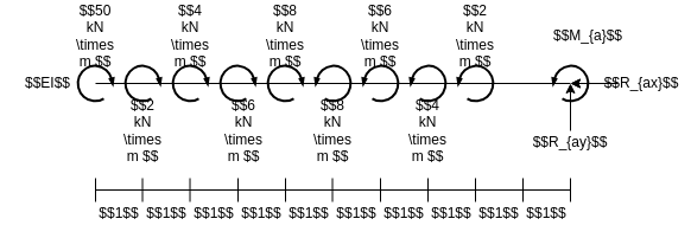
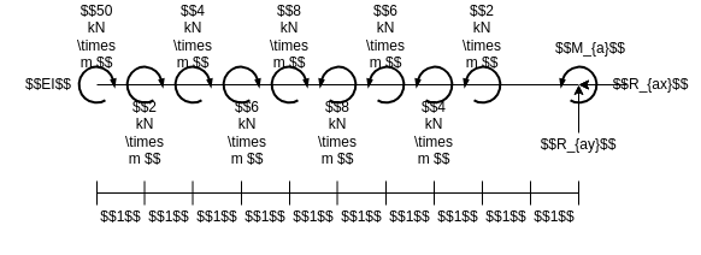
  <mxCell id="0" />
  <mxCell id="1" parent="0" />
  <mxCell id="2" value="" style="endArrow=none;html=1;startArrow=none;" edge="1" parent="1"><mxGeometry width="50" height="50" relative="1" as="geometry"><mxPoint x="80" y="70" as="sourcePoint" /><mxPoint x="480" y="70" as="targetPoint" /></mxGeometry></mxCell>
  <mxCell id="3" value="" style="endArrow=classic;html=1;" edge="1" parent="1"><mxGeometry width="50" height="50" relative="1" as="geometry"><mxPoint x="520" y="70" as="sourcePoint" /><mxPoint x="480" y="70" as="targetPoint" /></mxGeometry></mxCell>
  <mxCell id="4" value="" style="endArrow=classic;html=1;startArrow=none;" edge="1" parent="1"><mxGeometry width="50" height="50" relative="1" as="geometry"><mxPoint x="490" y="70" as="sourcePoint" /><mxPoint x="480" y="70" as="targetPoint" /></mxGeometry></mxCell>
  <mxCell id="5" value="&lt;div&gt;$$R_{ay}$$&lt;/div&gt;" style="text;html=1;strokeColor=none;fillColor=none;align=center;verticalAlign=middle;whiteSpace=wrap;rounded=0;" vertex="1" parent="1"><mxGeometry x="460" y="110" width="40" height="20" as="geometry" /></mxCell>
  <mxCell id="6" value="$$50 kN \times m $$" style="text;html=1;strokeColor=none;fillColor=none;align=center;verticalAlign=middle;whiteSpace=wrap;rounded=0;" vertex="1" parent="1"><mxGeometry x="60" y="20" width="40" height="20" as="geometry" /></mxCell>
  <mxCell id="7" value="$$EI$$" style="text;html=1;strokeColor=none;fillColor=none;align=center;verticalAlign=middle;whiteSpace=wrap;rounded=0;" vertex="1" parent="1"><mxGeometry x="20" y="60" width="40" height="20" as="geometry" /></mxCell>
  <mxCell id="8" value="" style="group" vertex="1" connectable="0" parent="1"><mxGeometry x="80" y="150" width="400" height="40" as="geometry" /></mxCell>
  <mxCell id="9" value="" style="endArrow=none;html=1;" edge="1" parent="8"><mxGeometry width="50" height="50" relative="1" as="geometry"><mxPoint y="10" as="sourcePoint" /><mxPoint x="400" y="10" as="targetPoint" /></mxGeometry></mxCell>
  <mxCell id="10" value="" style="endArrow=none;html=1;" edge="1" parent="8"><mxGeometry width="50" height="50" relative="1" as="geometry"><mxPoint y="20" as="sourcePoint" /><mxPoint as="targetPoint" /></mxGeometry></mxCell>
  <mxCell id="11" value="" style="endArrow=none;html=1;" edge="1" parent="8"><mxGeometry width="50" height="50" relative="1" as="geometry"><mxPoint x="39.52" y="20" as="sourcePoint" /><mxPoint x="39.52" as="targetPoint" /></mxGeometry></mxCell>
  <mxCell id="12" value="" style="endArrow=none;html=1;" edge="1" parent="8"><mxGeometry width="50" height="50" relative="1" as="geometry"><mxPoint x="79.52" y="20" as="sourcePoint" /><mxPoint x="79.52" as="targetPoint" /></mxGeometry></mxCell>
  <mxCell id="13" value="" style="endArrow=none;html=1;" edge="1" parent="8"><mxGeometry width="50" height="50" relative="1" as="geometry"><mxPoint x="120" y="20" as="sourcePoint" /><mxPoint x="120" as="targetPoint" /></mxGeometry></mxCell>
  <mxCell id="14" value="" style="endArrow=none;html=1;" edge="1" parent="8"><mxGeometry width="50" height="50" relative="1" as="geometry"><mxPoint x="160" y="20" as="sourcePoint" /><mxPoint x="160" as="targetPoint" /></mxGeometry></mxCell>
  <mxCell id="15" value="" style="endArrow=none;html=1;" edge="1" parent="8"><mxGeometry width="50" height="50" relative="1" as="geometry"><mxPoint x="199.52" y="20" as="sourcePoint" /><mxPoint x="199.52" as="targetPoint" /></mxGeometry></mxCell>
  <mxCell id="16" value="" style="endArrow=none;html=1;" edge="1" parent="8"><mxGeometry width="50" height="50" relative="1" as="geometry"><mxPoint x="240" y="20" as="sourcePoint" /><mxPoint x="240" as="targetPoint" /></mxGeometry></mxCell>
  <mxCell id="17" value="" style="endArrow=none;html=1;" edge="1" parent="8"><mxGeometry width="50" height="50" relative="1" as="geometry"><mxPoint x="280" y="20" as="sourcePoint" /><mxPoint x="280" as="targetPoint" /></mxGeometry></mxCell>
  <mxCell id="18" value="" style="endArrow=none;html=1;" edge="1" parent="8"><mxGeometry width="50" height="50" relative="1" as="geometry"><mxPoint x="320" y="20" as="sourcePoint" /><mxPoint x="320" as="targetPoint" /></mxGeometry></mxCell>
  <mxCell id="19" value="" style="endArrow=none;html=1;" edge="1" parent="8"><mxGeometry width="50" height="50" relative="1" as="geometry"><mxPoint x="360" y="20" as="sourcePoint" /><mxPoint x="360" as="targetPoint" /></mxGeometry></mxCell>
  <mxCell id="20" value="" style="endArrow=none;html=1;" edge="1" parent="8"><mxGeometry width="50" height="50" relative="1" as="geometry"><mxPoint x="400" y="20" as="sourcePoint" /><mxPoint x="400" as="targetPoint" /></mxGeometry></mxCell>
  <mxCell id="21" value="$$1$$" style="text;html=1;strokeColor=none;fillColor=none;align=center;verticalAlign=middle;whiteSpace=wrap;rounded=0;" vertex="1" parent="8"><mxGeometry y="20" width="40" height="20" as="geometry" /></mxCell>
  <mxCell id="22" value="$$1$$" style="text;html=1;strokeColor=none;fillColor=none;align=center;verticalAlign=middle;whiteSpace=wrap;rounded=0;" vertex="1" parent="8"><mxGeometry x="40" y="20" width="40" height="20" as="geometry" /></mxCell>
  <mxCell id="23" value="$$1$$" style="text;html=1;strokeColor=none;fillColor=none;align=center;verticalAlign=middle;whiteSpace=wrap;rounded=0;" vertex="1" parent="8"><mxGeometry x="80" y="20" width="40" height="20" as="geometry" /></mxCell>
  <mxCell id="24" value="$$1$$" style="text;html=1;strokeColor=none;fillColor=none;align=center;verticalAlign=middle;whiteSpace=wrap;rounded=0;" vertex="1" parent="8"><mxGeometry x="120" y="20" width="40" height="20" as="geometry" /></mxCell>
  <mxCell id="25" value="$$1$$" style="text;html=1;strokeColor=none;fillColor=none;align=center;verticalAlign=middle;whiteSpace=wrap;rounded=0;" vertex="1" parent="8"><mxGeometry x="160" y="20" width="40" height="20" as="geometry" /></mxCell>
  <mxCell id="26" value="$$1$$" style="text;html=1;strokeColor=none;fillColor=none;align=center;verticalAlign=middle;whiteSpace=wrap;rounded=0;" vertex="1" parent="8"><mxGeometry x="200" y="20" width="40" height="20" as="geometry" /></mxCell>
  <mxCell id="27" value="$$1$$" style="text;html=1;strokeColor=none;fillColor=none;align=center;verticalAlign=middle;whiteSpace=wrap;rounded=0;" vertex="1" parent="8"><mxGeometry x="240" y="20" width="40" height="20" as="geometry" /></mxCell>
  <mxCell id="28" value="$$1$$" style="text;html=1;strokeColor=none;fillColor=none;align=center;verticalAlign=middle;whiteSpace=wrap;rounded=0;" vertex="1" parent="8"><mxGeometry x="280" y="20" width="40" height="20" as="geometry" /></mxCell>
  <mxCell id="29" value="$$1$$" style="text;html=1;strokeColor=none;fillColor=none;align=center;verticalAlign=middle;whiteSpace=wrap;rounded=0;" vertex="1" parent="8"><mxGeometry x="320" y="20" width="40" height="20" as="geometry" /></mxCell>
  <mxCell id="30" value="$$1$$" style="text;html=1;strokeColor=none;fillColor=none;align=center;verticalAlign=middle;whiteSpace=wrap;rounded=0;" vertex="1" parent="8"><mxGeometry x="360" y="20" width="40" height="20" as="geometry" /></mxCell>
  <mxCell id="31" value="&lt;div&gt;$$R_{ax}$$&lt;/div&gt;" style="text;html=1;strokeColor=none;fillColor=none;align=center;verticalAlign=middle;whiteSpace=wrap;rounded=0;" vertex="1" parent="1"><mxGeometry x="520" y="60" width="40" height="20" as="geometry" /></mxCell>
- <mxCell id="32" value="&lt;div&gt;$$M_{a}$$&lt;/div&gt;" style="text;html=1;strokeColor=none;fillColor=none;align=center;verticalAlign=middle;whiteSpace=wrap;rounded=0;" vertex="1" parent="1"><mxGeometry x="475" y="20" width="40" height="20" as="geometry" /></mxCell>
+ <mxCell id="32" value="&lt;div&gt;$$M_{a}$$&lt;/div&gt;" style="text;html=1;strokeColor=none;fillColor=none;align=center;verticalAlign=middle;whiteSpace=wrap;rounded=0;" vertex="1" parent="1"><mxGeometry x="470" y="30" width="40" height="20" as="geometry" /></mxCell>
  <mxCell id="33" value="" style="verticalLabelPosition=bottom;html=1;verticalAlign=top;strokeWidth=2;shape=mxgraph.lean_mapping.physical_pull;pointerEvents=1;sketch=0;rotation=-180;flipH=1;" vertex="1" parent="1"><mxGeometry x="105" y="55" width="30" height="30" as="geometry" /></mxCell>
  <mxCell id="34" value="" style="endArrow=classic;html=1;" edge="1" parent="1"><mxGeometry width="50" height="50" relative="1" as="geometry"><mxPoint x="480" y="110" as="sourcePoint" /><mxPoint x="480" y="70" as="targetPoint" /></mxGeometry></mxCell>
  <mxCell id="35" value="" style="verticalLabelPosition=bottom;html=1;verticalAlign=top;strokeWidth=2;shape=mxgraph.lean_mapping.physical_pull;pointerEvents=1;sketch=0;rotation=-180;flipH=0;" vertex="1" parent="1"><mxGeometry x="465" y="55" width="30" height="30" as="geometry" /></mxCell>
  <mxCell id="36" value="" style="verticalLabelPosition=bottom;html=1;verticalAlign=top;strokeWidth=2;shape=mxgraph.lean_mapping.physical_pull;pointerEvents=1;sketch=0;rotation=-180;flipH=1;" vertex="1" parent="1"><mxGeometry x="65" y="55" width="30" height="30" as="geometry" /></mxCell>
  <mxCell id="37" value="" style="verticalLabelPosition=bottom;html=1;verticalAlign=top;strokeWidth=2;shape=mxgraph.lean_mapping.physical_pull;pointerEvents=1;sketch=0;rotation=-180;flipH=1;" vertex="1" parent="1"><mxGeometry x="185" y="55" width="30" height="30" as="geometry" /></mxCell>
  <mxCell id="38" value="" style="verticalLabelPosition=bottom;html=1;verticalAlign=top;strokeWidth=2;shape=mxgraph.lean_mapping.physical_pull;pointerEvents=1;sketch=0;rotation=-180;flipH=1;" vertex="1" parent="1"><mxGeometry x="145" y="55" width="30" height="30" as="geometry" /></mxCell>
  <mxCell id="39" value="" style="verticalLabelPosition=bottom;html=1;verticalAlign=top;strokeWidth=2;shape=mxgraph.lean_mapping.physical_pull;pointerEvents=1;sketch=0;rotation=-180;flipH=1;" vertex="1" parent="1"><mxGeometry x="225" y="55" width="30" height="30" as="geometry" /></mxCell>
  <mxCell id="40" value="" style="verticalLabelPosition=bottom;html=1;verticalAlign=top;strokeWidth=2;shape=mxgraph.lean_mapping.physical_pull;pointerEvents=1;sketch=0;rotation=-180;flipH=0;" vertex="1" parent="1"><mxGeometry x="265" y="55" width="30" height="30" as="geometry" /></mxCell>
  <mxCell id="41" value="" style="verticalLabelPosition=bottom;html=1;verticalAlign=top;strokeWidth=2;shape=mxgraph.lean_mapping.physical_pull;pointerEvents=1;sketch=0;rotation=-180;flipH=0;" vertex="1" parent="1"><mxGeometry x="305" y="55" width="30" height="30" as="geometry" /></mxCell>
  <mxCell id="42" value="" style="verticalLabelPosition=bottom;html=1;verticalAlign=top;strokeWidth=2;shape=mxgraph.lean_mapping.physical_pull;pointerEvents=1;sketch=0;rotation=-180;flipH=0;" vertex="1" parent="1"><mxGeometry x="345" y="55" width="30" height="30" as="geometry" /></mxCell>
  <mxCell id="43" value="" style="verticalLabelPosition=bottom;html=1;verticalAlign=top;strokeWidth=2;shape=mxgraph.lean_mapping.physical_pull;pointerEvents=1;sketch=0;rotation=-180;flipH=0;" vertex="1" parent="1"><mxGeometry x="385" y="55" width="30" height="30" as="geometry" /></mxCell>
  <mxCell id="44" value="$$2 kN \times m $$" style="text;html=1;strokeColor=none;fillColor=none;align=center;verticalAlign=middle;whiteSpace=wrap;rounded=0;" vertex="1" parent="1"><mxGeometry x="100" y="100" width="40" height="20" as="geometry" /></mxCell>
  <mxCell id="45" value="$$4 kN \times m $$" style="text;html=1;strokeColor=none;fillColor=none;align=center;verticalAlign=middle;whiteSpace=wrap;rounded=0;" vertex="1" parent="1"><mxGeometry x="140" y="20" width="40" height="20" as="geometry" /></mxCell>
  <mxCell id="46" value="$$6 kN \times m $$" style="text;html=1;strokeColor=none;fillColor=none;align=center;verticalAlign=middle;whiteSpace=wrap;rounded=0;" vertex="1" parent="1"><mxGeometry x="185" y="100" width="40" height="20" as="geometry" /></mxCell>
  <mxCell id="47" value="$$8 kN \times m $$" style="text;html=1;strokeColor=none;fillColor=none;align=center;verticalAlign=middle;whiteSpace=wrap;rounded=0;" vertex="1" parent="1"><mxGeometry x="220" y="20" width="40" height="20" as="geometry" /></mxCell>
  <mxCell id="48" value="$$6 kN \times m $$" style="text;html=1;strokeColor=none;fillColor=none;align=center;verticalAlign=middle;whiteSpace=wrap;rounded=0;" vertex="1" parent="1"><mxGeometry x="300" y="20" width="40" height="20" as="geometry" /></mxCell>
  <mxCell id="49" value="$$8 kN \times m $$" style="text;html=1;strokeColor=none;fillColor=none;align=center;verticalAlign=middle;whiteSpace=wrap;rounded=0;" vertex="1" parent="1"><mxGeometry x="260" y="100" width="40" height="20" as="geometry" /></mxCell>
  <mxCell id="50" value="$$4 kN \times m $$" style="text;html=1;strokeColor=none;fillColor=none;align=center;verticalAlign=middle;whiteSpace=wrap;rounded=0;" vertex="1" parent="1"><mxGeometry x="340" y="100" width="40" height="20" as="geometry" /></mxCell>
  <mxCell id="51" value="$$2 kN \times m $$" style="text;html=1;strokeColor=none;fillColor=none;align=center;verticalAlign=middle;whiteSpace=wrap;rounded=0;" vertex="1" parent="1"><mxGeometry x="380" y="20" width="40" height="20" as="geometry" /></mxCell>
